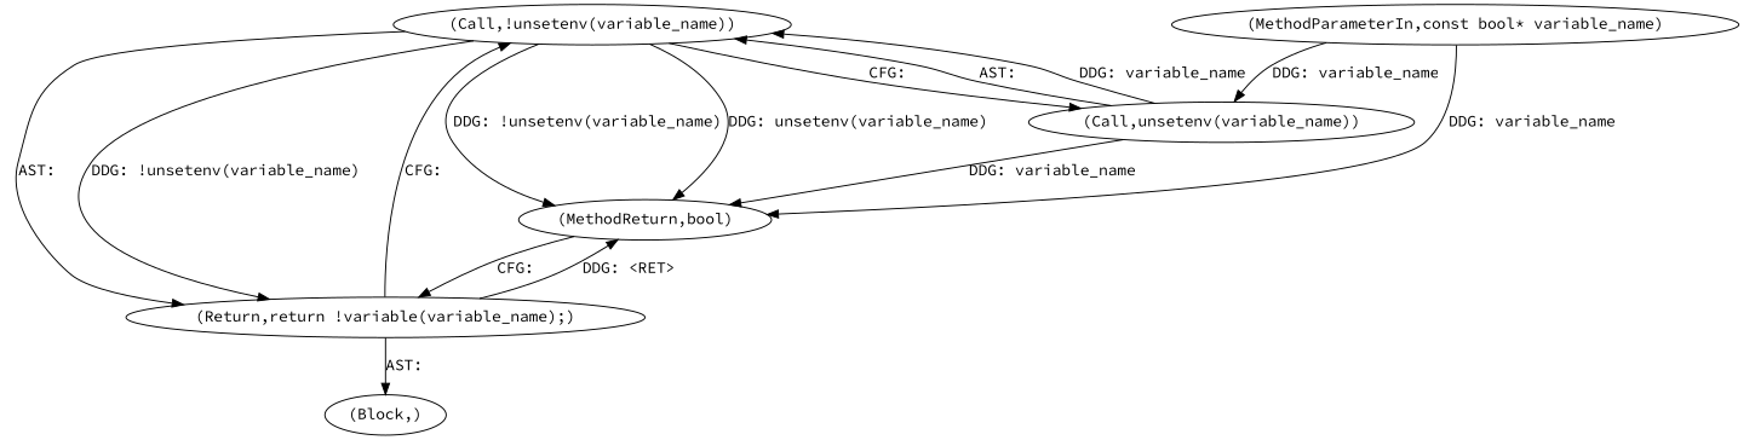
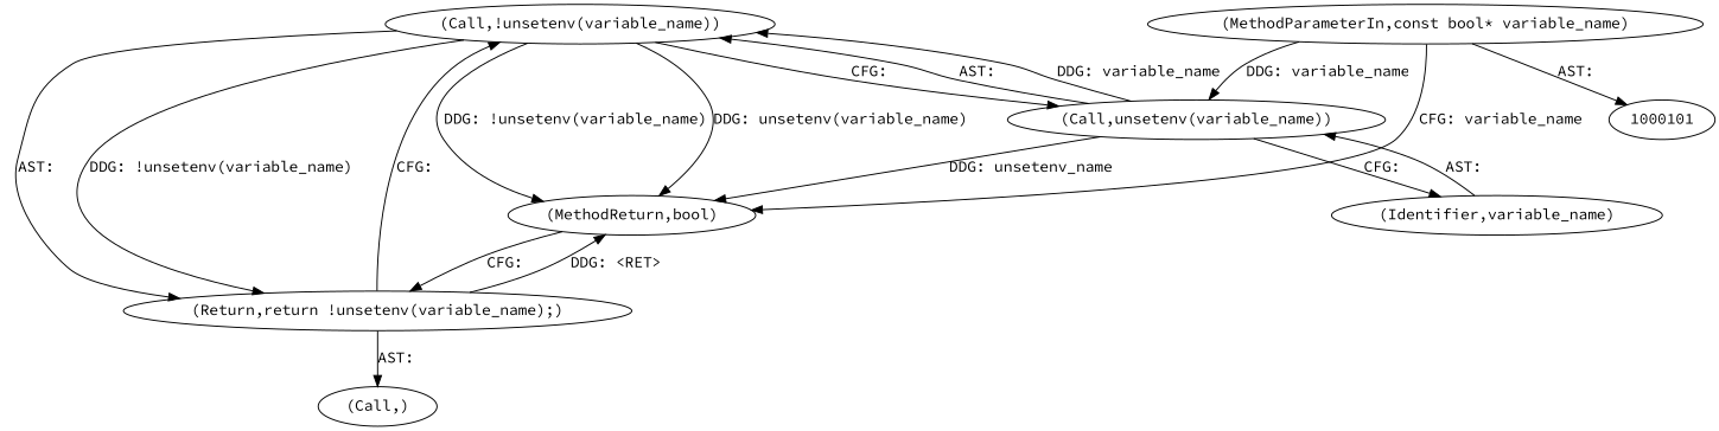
  digraph {
    fontname="Source Code Pro"
    node [fontname="Source Code Pro"]
    edge [fontname="Source Code Pro"]
    n1 [label="(Call,!unsetenv(variable_name))"]
    n2 [label="(Call,unsetenv(variable_name))"]
-   n3 [label="(Return,return !variable(variable_name);)"]
+   n3 [label="(Return,return !unsetenv(variable_name);)"]
    n4 [label="(MethodReturn,bool)"]
-   n6 [label="(Block,)"]
+   n5 [label="(Identifier,variable_name)"]
+   n6 [label="(Call,)"]
    n7 [label="(MethodParameterIn,const bool* variable_name)"]
+   1000101
    n1 -> n2 [label="CFG: "]
    n1 -> n3 [label="AST: "]
    n1 -> n3 [label="DDG: !unsetenv(variable_name)"]
    n1 -> n4 [label="DDG: !unsetenv(variable_name)"]
    n1 -> n4 [label="DDG: unsetenv(variable_name)"]
    n2 -> n1 [label="AST: "]
    n2 -> n1 [label="DDG: variable_name"]
-   n2 -> n4 [label="DDG: variable_name"]
+   n2 -> n4 [label="DDG: unsetenv_name"]
+   n2 -> n5 [label="CFG: "]
    n3 -> n1 [label="CFG: "]
    n3 -> n4 [label="DDG: <RET>"]
    n3 -> n6 [label="AST: "]
    n4 -> n3 [label="CFG: "]
+   n5 -> n2 [label="AST: "]
    n7 -> n2 [label="DDG: variable_name"]
-   n7 -> n4 [label="DDG: variable_name"]
+   n7 -> n4 [label="CFG: variable_name"]
+   n7 -> 1000101 [label="AST: "]
  }
